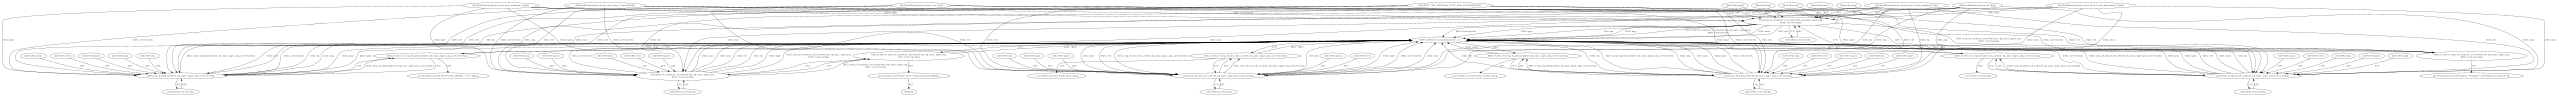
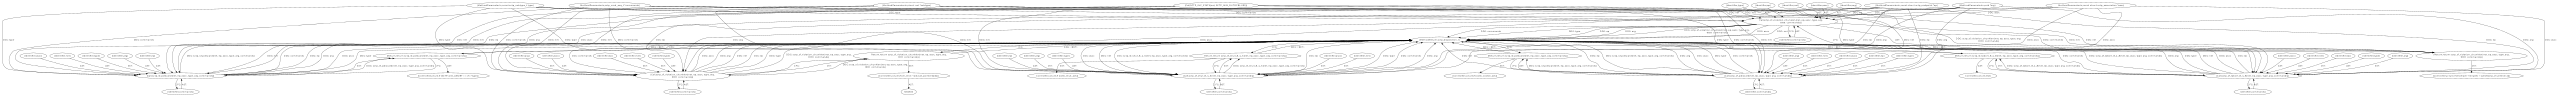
  digraph {
    fontname=Montserrat
    node [fontname=Montserrat]
    edge [fontname=Montserrat]
    n1 [label="(MethodParameterIn,const struct sctp_endpoint *ep)"]
    n2 [label="(Call,sctp_sf_violation_chunklen(net, ep, asoc, type, arg,\n \t\t\t\t\t\t  commands))"]
    n3 [label="(Call,sctp_sf_pdiscard(net, ep, asoc, type, arg, commands))"]
    n4 [label="(Call,sctp_sf_violation_chunklen(net, ep, asoc, type, arg,\n\t\t\t\t\t\t  commands))"]
    n5 [label="(Call,sctp_sf_shut_8_4_5(net, ep, asoc, type, arg, commands))"]
    n6 [label="(Call,sctp_sf_pdiscard(net, ep, asoc, type, arg, commands))"]
    n7 [label="(Call,sctp_sf_tabort_8_4_8(net, ep, asoc, type, arg, commands))"]
    n8 [label="(MethodReturn,sctp_disposition_t)"]
    n9 [label="(Return,return sctp_sf_violation_chunklen(net, ep, asoc, type, arg,\n \t\t\t\t\t\t  commands);)"]
    n10 [label="(Identifier,commands)"]
    n11 [label="(Return,return sctp_sf_pdiscard(net, ep, asoc, type, arg, commands);)"]
    n12 [label="(Identifier,commands)"]
    n13 [label="(Return,return sctp_sf_violation_chunklen(net, ep, asoc, type, arg,\n\t\t\t\t\t\t  commands);)"]
    n14 [label="(Identifier,commands)"]
    n15 [label="(Return,return sctp_sf_shut_8_4_5(net, ep, asoc, type, arg, commands);)"]
    n16 [label="(Identifier,commands)"]
    n17 [label="(Return,return sctp_sf_pdiscard(net, ep, asoc, type, arg, commands);)"]
    n18 [label="(Identifier,commands)"]
    n19 [label="(Return,return sctp_sf_tabort_8_4_8(net, ep, asoc, type, arg, commands);)"]
    n20 [label="(Identifier,commands)"]
    n21 [label="(ControlStructure,if (ntohs(ch->length) < sizeof(sctp_chunkhdr_t)))"]
    n22 [label="(ControlStructure,if (SCTP_CID_ABORT == ch->type))"]
    n23 [label="(ControlStructure,if (ch_end > skb_tail_pointer(skb)))"]
    1000105
    n25 [label="(ControlStructure,if (ootb_shut_ack))"]
    n26 [label="(ControlStructure,if (ootb_cookie_ack))"]
    n27 [label="(ControlStructure,else)"]
    n28 [label="(Identifier,asoc)"]
    n29 [label="(Identifier,arg)"]
    n30 [label="(Identifier,ep)"]
    n31 [label="(Identifier,asoc)"]
    n32 [label="(MethodParameterIn,sctp_cmd_seq_t *commands)"]
    n33 [label="(Identifier,net)"]
    n34 [label="(Identifier,asoc)"]
    n35 [label="(Identifier,asoc)"]
    n36 [label="(MethodParameterIn,const struct sctp_association *asoc)"]
    n37 [label="(Identifier,net)"]
    n38 [label="(Identifier,ep)"]
    n39 [label="(Identifier,asoc)"]
    n40 [label="(Identifier,net)"]
    n41 [label="(Identifier,ep)"]
    n42 [label="(Identifier,ep)"]
    n43 [label="(Identifier,arg)"]
    n44 [label="(Identifier,type)"]
    n45 [label="(Identifier,arg)"]
    n46 [label="(Identifier,arg)"]
    n47 [label="(Identifier,type)"]
    n48 [label="(Identifier,type)"]
-   n49 [label="(MethodParameterIn,struct net *net)"]
+   n49 [label="(MethodParameterIn,struct net *subtype)"]
    n50 [label="(Identifier,type)"]
    n51 [label="(Identifier,type)"]
    n52 [label="(Identifier,net)"]
    n53 [label="(Identifier,arg)"]
    n54 [label="(Identifier,ep)"]
    n55 [label="(MethodParameterIn,const sctp_subtype_t type)"]
    n56 [label="(Identifier,asoc)"]
    n57 [label="(Identifier,net)"]
    n58 [label="(Identifier,ep)"]
    n59 [label="(Call,SCTP_INC_STATS(net, SCTP_MIB_OUTOFBLUES))"]
    n60 [label="(Identifier,type)"]
    n61 [label="(Identifier,net)"]
    n62 [label="(Identifier,arg)"]
    n63 [label="(MethodParameterIn,void *arg)"]
    n1 -> n2 [label="DDG: ep"]
    n1 -> n3 [label="DDG: ep"]
    n1 -> n4 [label="DDG: ep"]
    n1 -> n5 [label="DDG: ep"]
    n1 -> n6 [label="DDG: ep"]
    n1 -> n7 [label="DDG: ep"]
    n2 -> n8 [label="DDG: type"]
    n2 -> n8 [label="DDG: ep"]
    n2 -> n8 [label="DDG: arg"]
    n2 -> n8 [label="DDG: sctp_sf_violation_chunklen(net, ep, asoc, type, arg,\n \t\t\t\t\t\t  commands)"]
    n2 -> n8 [label="DDG: asoc"]
    n2 -> n8 [label="DDG: net"]
    n2 -> n8 [label="DDG: commands"]
    n2 -> n9 [label="AST: "]
    n2 -> n9 [label="DDG: sctp_sf_violation_chunklen(net, ep, asoc, type, arg,\n \t\t\t\t\t\t  commands)"]
    n2 -> n10 [label="CFG: "]
    n3 -> n8 [label="DDG: asoc"]
    n3 -> n8 [label="DDG: type"]
    n3 -> n8 [label="DDG: sctp_sf_pdiscard(net, ep, asoc, type, arg, commands)"]
    n3 -> n8 [label="DDG: net"]
    n3 -> n8 [label="DDG: commands"]
    n3 -> n8 [label="DDG: ep"]
    n3 -> n8 [label="DDG: arg"]
    n3 -> n11 [label="AST: "]
    n3 -> n11 [label="DDG: sctp_sf_pdiscard(net, ep, asoc, type, arg, commands)"]
    n3 -> n12 [label="CFG: "]
    n4 -> n8 [label="DDG: commands"]
    n4 -> n8 [label="DDG: asoc"]
    n4 -> n8 [label="DDG: arg"]
    n4 -> n8 [label="DDG: net"]
    n4 -> n8 [label="DDG: ep"]
    n4 -> n8 [label="DDG: type"]
    n4 -> n8 [label="DDG: sctp_sf_violation_chunklen(net, ep, asoc, type, arg,\n\t\t\t\t\t\t  commands)"]
    n4 -> n13 [label="AST: "]
    n4 -> n13 [label="DDG: sctp_sf_violation_chunklen(net, ep, asoc, type, arg,\n\t\t\t\t\t\t  commands)"]
    n4 -> n14 [label="CFG: "]
    n5 -> n8 [label="DDG: ep"]
    n5 -> n8 [label="DDG: type"]
    n5 -> n8 [label="DDG: commands"]
    n5 -> n8 [label="DDG: arg"]
    n5 -> n8 [label="DDG: asoc"]
    n5 -> n8 [label="DDG: net"]
    n5 -> n8 [label="DDG: sctp_sf_shut_8_4_5(net, ep, asoc, type, arg, commands)"]
    n5 -> n15 [label="AST: "]
    n5 -> n15 [label="DDG: sctp_sf_shut_8_4_5(net, ep, asoc, type, arg, commands)"]
    n5 -> n16 [label="CFG: "]
    n6 -> n8 [label="DDG: ep"]
    n6 -> n8 [label="DDG: sctp_sf_pdiscard(net, ep, asoc, type, arg, commands)"]
    n6 -> n8 [label="DDG: arg"]
    n6 -> n8 [label="DDG: asoc"]
    n6 -> n8 [label="DDG: type"]
    n6 -> n8 [label="DDG: commands"]
    n6 -> n8 [label="DDG: net"]
    n6 -> n17 [label="AST: "]
    n6 -> n17 [label="DDG: sctp_sf_pdiscard(net, ep, asoc, type, arg, commands)"]
    n6 -> n18 [label="CFG: "]
    n7 -> n8 [label="DDG: commands"]
    n7 -> n8 [label="DDG: sctp_sf_tabort_8_4_8(net, ep, asoc, type, arg, commands)"]
    n7 -> n8 [label="DDG: arg"]
    n7 -> n8 [label="DDG: type"]
    n7 -> n8 [label="DDG: net"]
    n7 -> n8 [label="DDG: asoc"]
    n7 -> n8 [label="DDG: ep"]
    n7 -> n19 [label="AST: "]
    n7 -> n19 [label="DDG: sctp_sf_tabort_8_4_8(net, ep, asoc, type, arg, commands)"]
    n7 -> n20 [label="CFG: "]
    n8 -> n9 [label="CFG: "]
    n8 -> n11 [label="CFG: "]
    n8 -> n13 [label="CFG: "]
    n8 -> n15 [label="CFG: "]
    n8 -> n17 [label="CFG: "]
    n8 -> n19 [label="CFG: "]
    n9 -> n2 [label="CFG: "]
    n9 -> n8 [label="DDG: <RET>"]
    n9 -> n21 [label="AST: "]
    n10 -> n2 [label="AST: "]
    n11 -> n3 [label="CFG: "]
    n11 -> n8 [label="DDG: <RET>"]
    n11 -> n22 [label="AST: "]
    n12 -> n3 [label="AST: "]
    n13 -> n4 [label="CFG: "]
    n13 -> n8 [label="DDG: <RET>"]
    n13 -> n23 [label="AST: "]
    n14 -> n4 [label="AST: "]
    n15 -> n5 [label="CFG: "]
    n15 -> n8 [label="DDG: <RET>"]
    n15 -> n25 [label="AST: "]
    n16 -> n5 [label="AST: "]
    n17 -> n6 [label="CFG: "]
    n17 -> n8 [label="DDG: <RET>"]
    n17 -> n26 [label="AST: "]
    n18 -> n6 [label="AST: "]
    n19 -> n7 [label="CFG: "]
    n19 -> n8 [label="DDG: <RET>"]
    n19 -> n27 [label="AST: "]
    n20 -> n7 [label="AST: "]
    n23 -> 1000105 [label="AST: "]
    n28 -> n7 [label="AST: "]
    n29 -> n4 [label="AST: "]
    n30 -> n5 [label="AST: "]
    n31 -> n3 [label="AST: "]
    n32 -> n2 [label="DDG: commands"]
    n32 -> n3 [label="DDG: commands"]
    n32 -> n4 [label="DDG: commands"]
    n32 -> n5 [label="DDG: commands"]
    n32 -> n6 [label="DDG: commands"]
    n32 -> n7 [label="DDG: commands"]
    n33 -> n6 [label="AST: "]
    n34 -> n4 [label="AST: "]
    n35 -> n6 [label="AST: "]
    n36 -> n2 [label="DDG: asoc"]
    n36 -> n3 [label="DDG: asoc"]
    n36 -> n4 [label="DDG: asoc"]
    n36 -> n5 [label="DDG: asoc"]
    n36 -> n6 [label="DDG: asoc"]
    n36 -> n7 [label="DDG: asoc"]
    n37 -> n3 [label="AST: "]
    n38 -> n6 [label="AST: "]
    n39 -> n2 [label="AST: "]
    n40 -> n7 [label="AST: "]
    n41 -> n7 [label="AST: "]
    n42 -> n4 [label="AST: "]
    n43 -> n2 [label="AST: "]
    n44 -> n3 [label="AST: "]
    n45 -> n5 [label="AST: "]
    n46 -> n3 [label="AST: "]
    n47 -> n5 [label="AST: "]
    n48 -> n6 [label="AST: "]
    n49 -> n2 [label="DDG: net"]
    n49 -> n3 [label="DDG: net"]
    n49 -> n4 [label="DDG: net"]
    n49 -> n5 [label="DDG: net"]
    n49 -> n6 [label="DDG: net"]
    n49 -> n7 [label="DDG: net"]
    n50 -> n7 [label="AST: "]
    n51 -> n2 [label="AST: "]
    n52 -> n4 [label="AST: "]
    n53 -> n7 [label="AST: "]
    n54 -> n2 [label="AST: "]
    n55 -> n2 [label="DDG: type"]
    n55 -> n3 [label="DDG: type"]
    n55 -> n4 [label="DDG: type"]
    n55 -> n5 [label="DDG: type"]
    n55 -> n6 [label="DDG: type"]
    n55 -> n7 [label="DDG: type"]
    n56 -> n5 [label="AST: "]
    n57 -> n5 [label="AST: "]
    n58 -> n3 [label="AST: "]
    n59 -> n2 [label="DDG: net"]
    n59 -> n3 [label="DDG: net"]
    n59 -> n4 [label="DDG: net"]
    n59 -> n5 [label="DDG: net"]
    n59 -> n6 [label="DDG: net"]
    n59 -> n7 [label="DDG: net"]
    n60 -> n4 [label="AST: "]
    n61 -> n2 [label="AST: "]
    n62 -> n6 [label="AST: "]
    n63 -> n2 [label="DDG: arg"]
    n63 -> n3 [label="DDG: arg"]
    n63 -> n4 [label="DDG: arg"]
    n63 -> n5 [label="DDG: arg"]
    n63 -> n6 [label="DDG: arg"]
    n63 -> n7 [label="DDG: arg"]
  }
